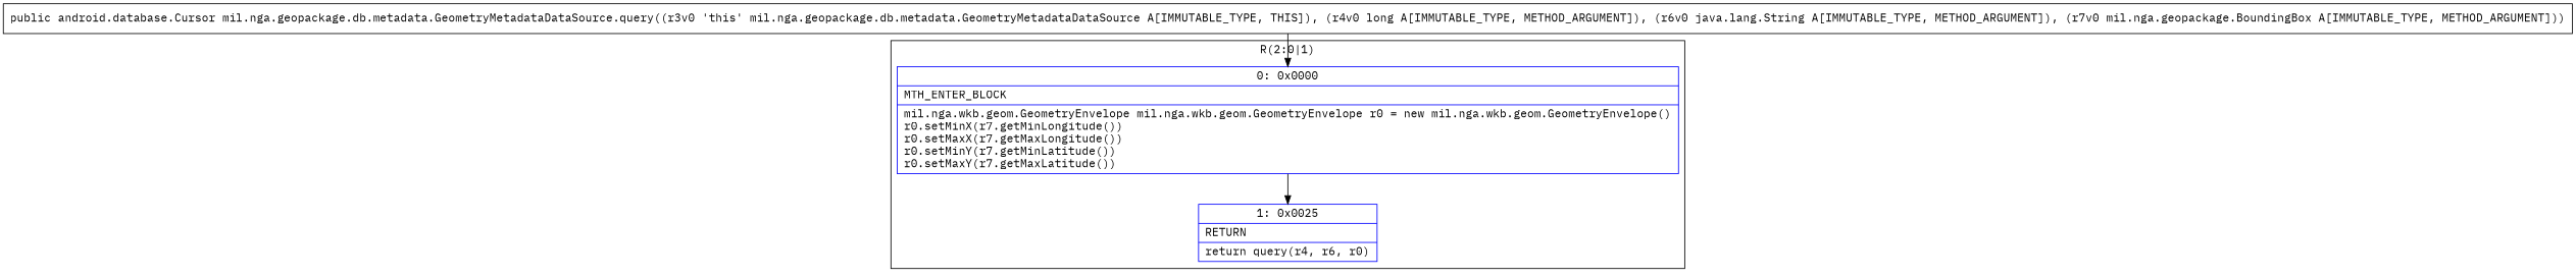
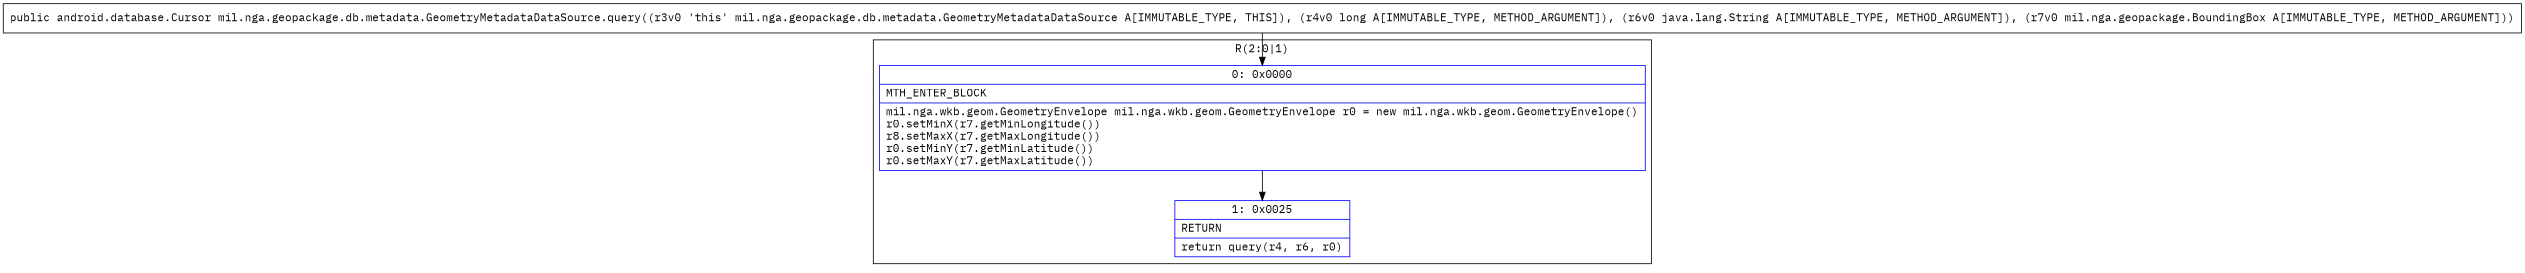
  digraph {
    fontname="IBM Plex Mono"
    node [color=blue shape=record fontname="IBM Plex Mono"]
    edge [fontname="IBM Plex Mono"]
-   n1 [label="{0\:\ 0x0000|MTH_ENTER_BLOCK\l|mil.nga.wkb.geom.GeometryEnvelope mil.nga.wkb.geom.GeometryEnvelope r0 = new mil.nga.wkb.geom.GeometryEnvelope()\lr0.setMinX(r7.getMinLongitude())\lr0.setMaxX(r7.getMaxLongitude())\lr0.setMinY(r7.getMinLatitude())\lr0.setMaxY(r7.getMaxLatitude())\l}"]
+   n1 [label="{0\:\ 0x0000|MTH_ENTER_BLOCK\l|mil.nga.wkb.geom.GeometryEnvelope mil.nga.wkb.geom.GeometryEnvelope r0 = new mil.nga.wkb.geom.GeometryEnvelope()\lr0.setMinX(r7.getMinLongitude())\lr8.setMaxX(r7.getMaxLongitude())\lr0.setMinY(r7.getMinLatitude())\lr0.setMaxY(r7.getMaxLatitude())\l}"]
    n2 [label="{1\:\ 0x0025|RETURN\l|return query(r4, r6, r0)\l}"]
    n3 [label="{public android.database.Cursor mil.nga.geopackage.db.metadata.GeometryMetadataDataSource.query((r3v0 'this' mil.nga.geopackage.db.metadata.GeometryMetadataDataSource A[IMMUTABLE_TYPE, THIS]), (r4v0 long A[IMMUTABLE_TYPE, METHOD_ARGUMENT]), (r6v0 java.lang.String A[IMMUTABLE_TYPE, METHOD_ARGUMENT]), (r7v0 mil.nga.geopackage.BoundingBox A[IMMUTABLE_TYPE, METHOD_ARGUMENT])) }" color=""]
    subgraph cluster_1 {
      label="R(2:0|1)"
      n1
      n2
    }
    n1 -> n2
    n3 -> n1
  }
